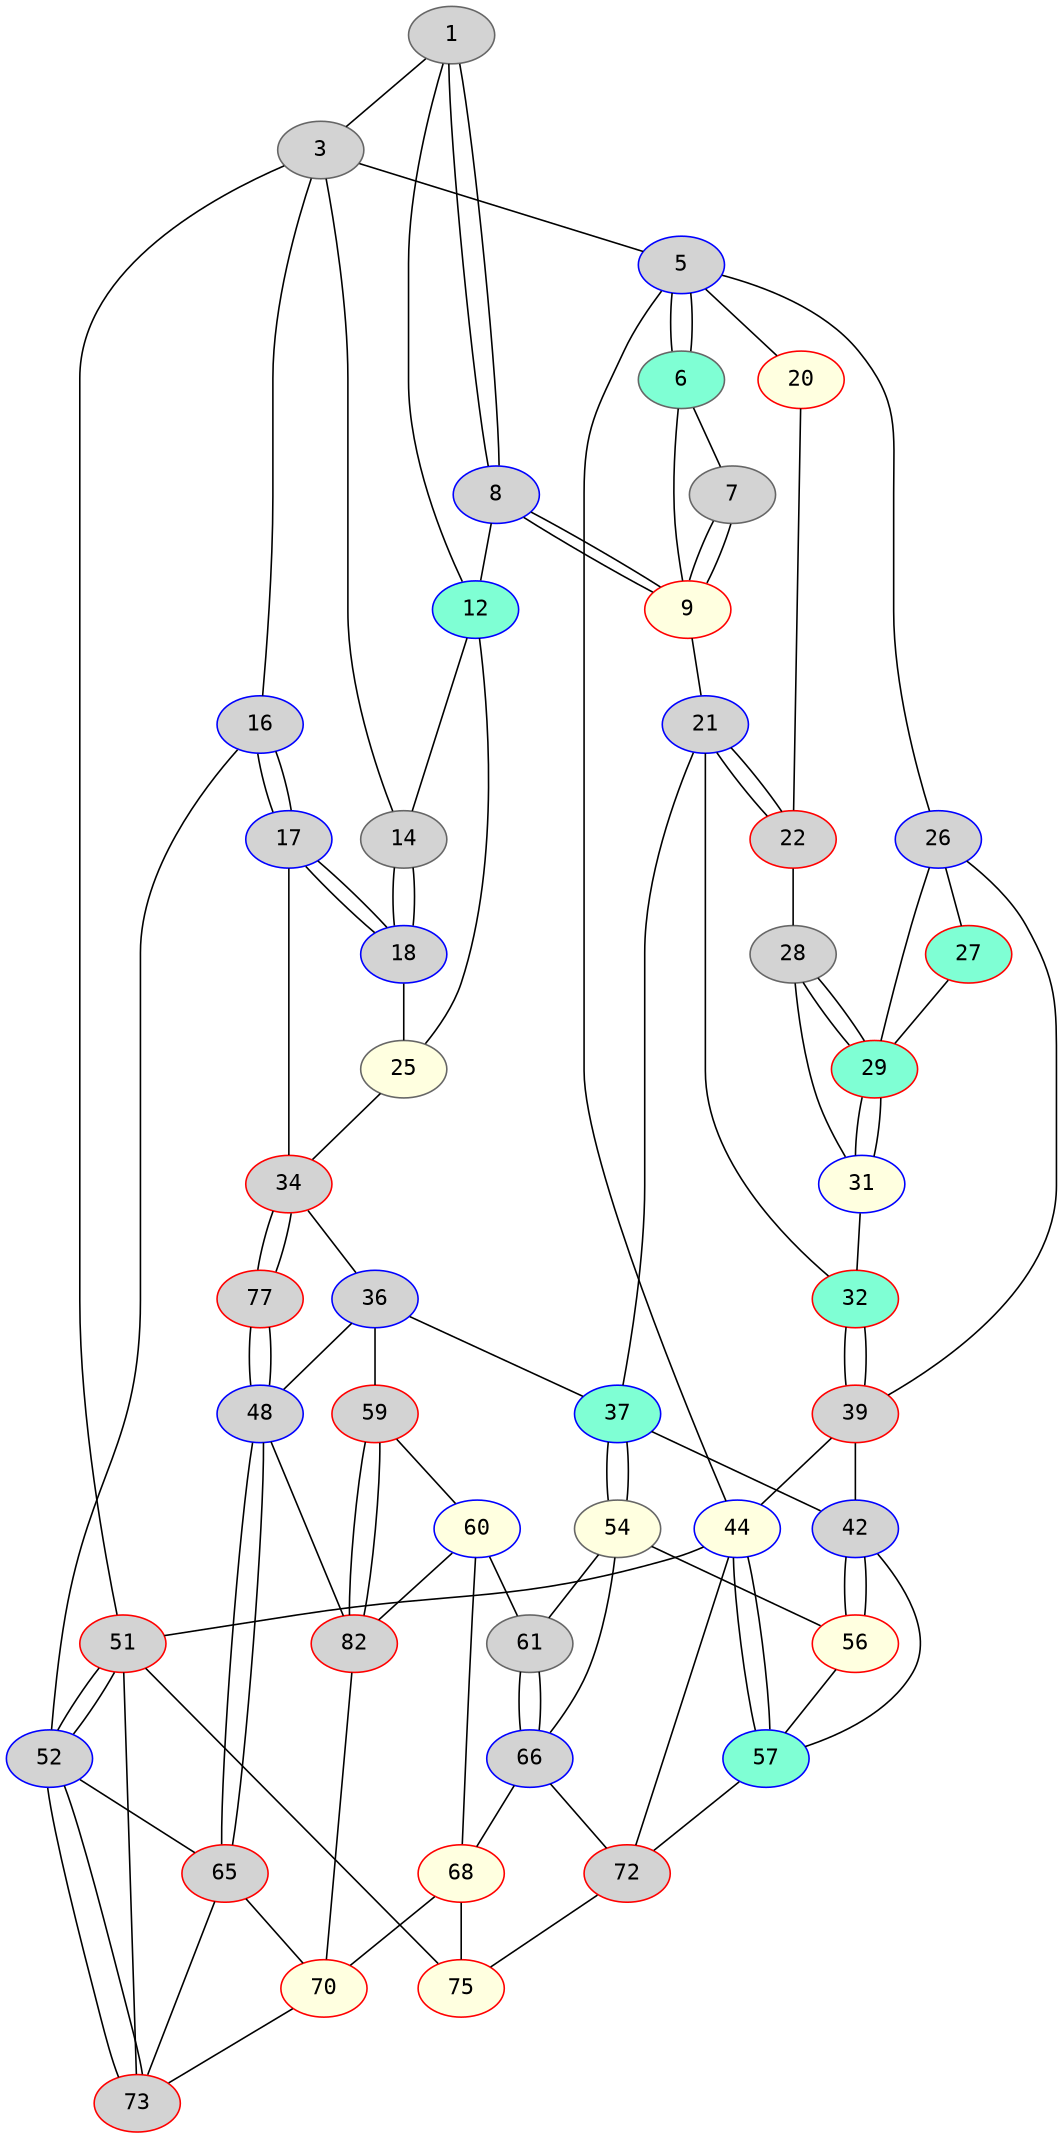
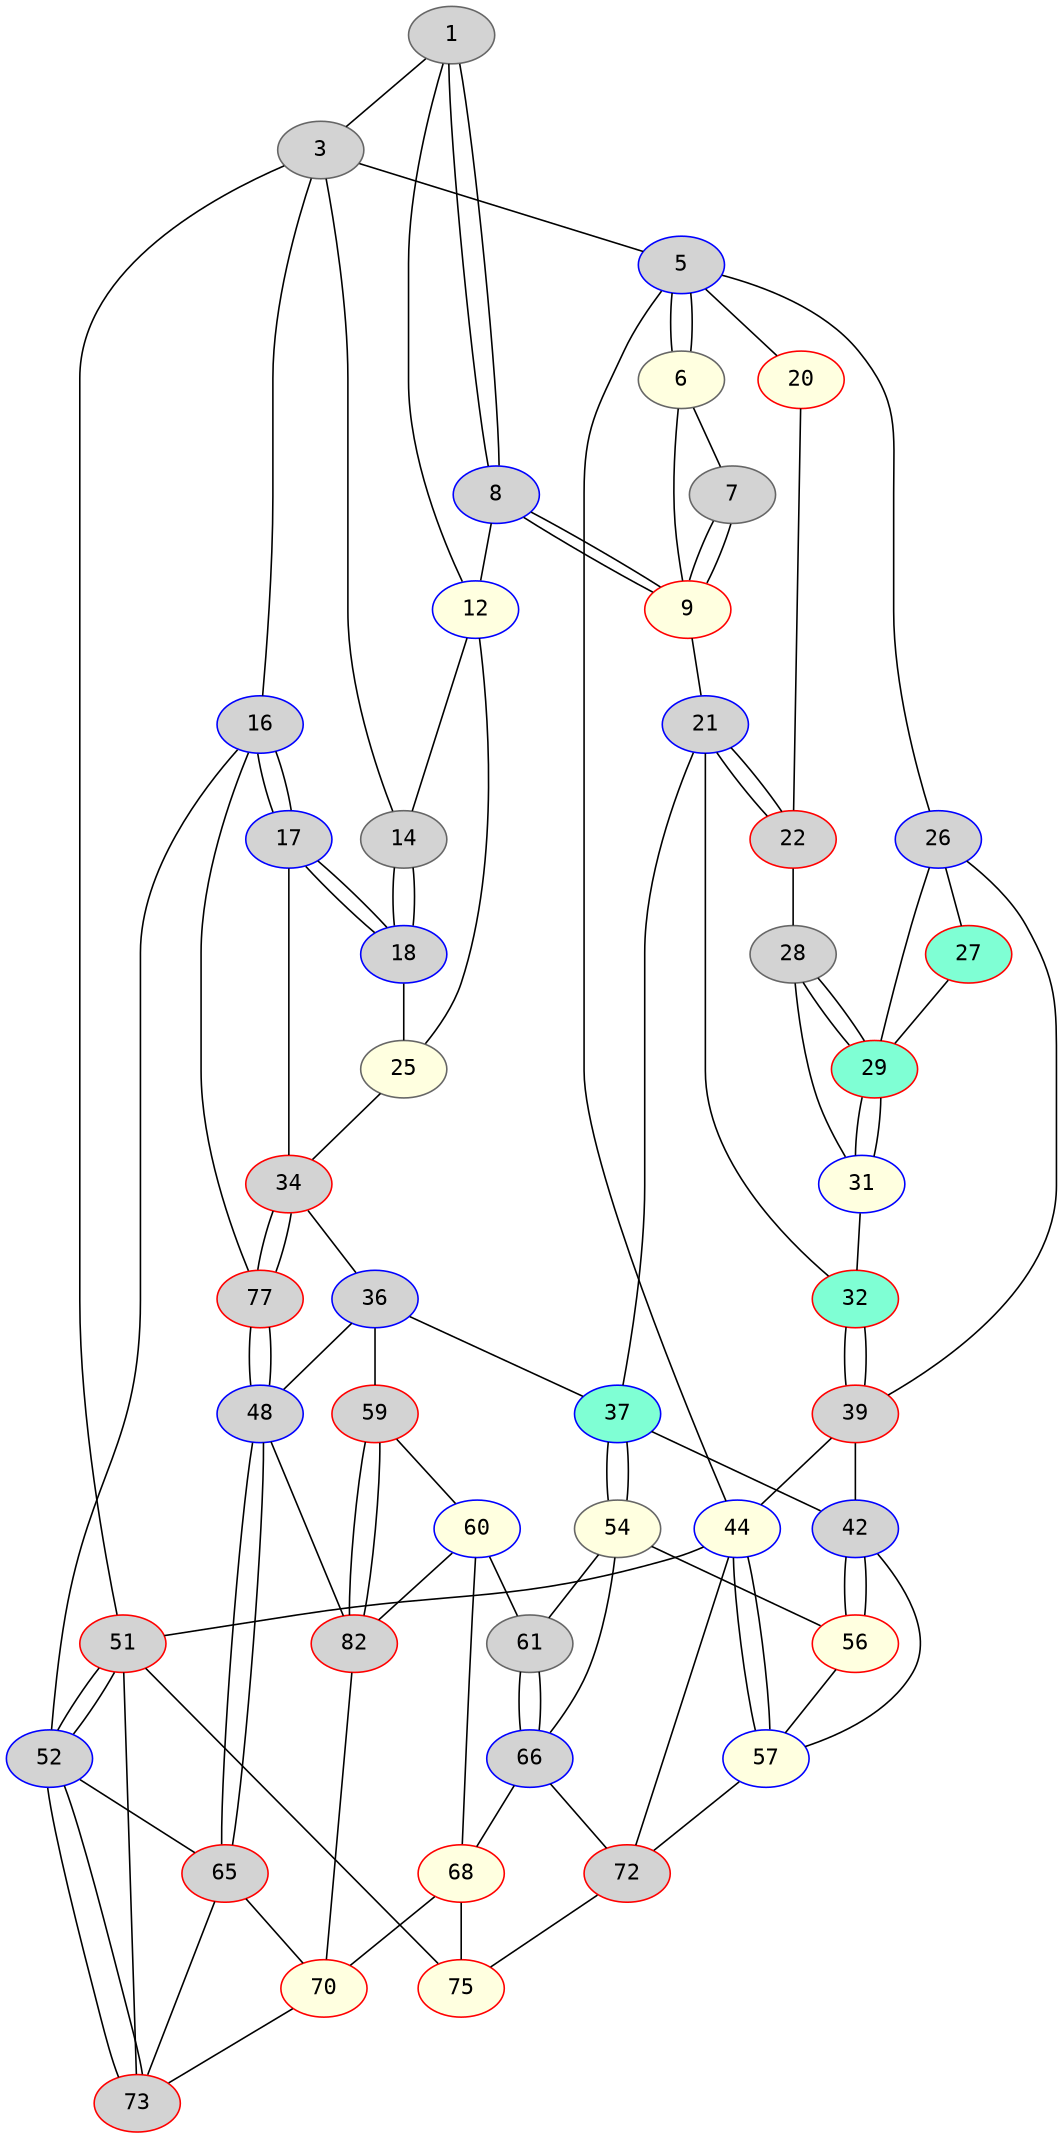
  graph {
    fontname="DejaVu Sans Mono"
    node [color=red fillcolor=lightgrey fontname="DejaVu Sans Mono" style=filled]
    edge [fontname="DejaVu Sans Mono"]
    1 [color=gray40 super="+2"]
    3 [color=gray40 super="+4"]
    8 [color=blue]
-   12 [color=blue fillcolor=aquamarine super="+13"]
+   12 [color=blue fillcolor=lightyellow super="+13"]
    5 [color=blue super="+19"]
    14 [color=gray40 super="+15"]
    16 [color=blue super="+46"]
    51 [super="+78"]
    9 [fillcolor=lightyellow super="+10"]
    25 [color=gray40 fillcolor=lightyellow]
-   6 [color=gray40 fillcolor=aquamarine super="+11"]
+   6 [color=gray40 fillcolor=lightyellow super="+11"]
    20 [fillcolor=lightyellow]
    26 [color=blue super="+41"]
    44 [color=blue fillcolor=lightyellow super="+45"]
    18 [color=blue super="+24"]
    17 [color=blue]
    n17 [label=77]
    52 [color=blue super="+53"]
    73 [super="+77"]
    75 [fillcolor=lightyellow]
    7 [color=gray40]
    22 [super="+23"]
    27 [fillcolor=aquamarine]
    29 [fillcolor=aquamarine super="+30"]
    39 [super="+40"]
-   57 [color=blue fillcolor=aquamarine super="+58"]
+   57 [color=blue fillcolor=lightyellow super="+58"]
    72 [super="+76"]
    21 [color=blue super="+33"]
    32 [fillcolor=aquamarine]
    37 [color=blue fillcolor=aquamarine super="+38"]
    34 [super="+35"]
    48 [color=blue super="+49"]
    65 [super="+69"]
    36 [color=blue super="+50"]
    28 [color=gray40]
    42 [color=blue super="+43"]
    54 [color=gray40 fillcolor=lightyellow super="+55"]
    31 [color=blue fillcolor=lightyellow]
    59
    n40 [label=82 super="+64"]
    60 [color=blue fillcolor=lightyellow super="+63"]
    56 [fillcolor=lightyellow]
    61 [color=gray40]
    66 [color=blue super="+67"]
    70 [fillcolor=lightyellow super="+71"]
    68 [fillcolor=lightyellow super="+74"]
    1 -- 3
    1 -- 8
    1 -- 8
    1 -- 12
    3 -- 5
    3 -- 14
    3 -- 16
    3 -- 51
    8 -- 12
    8 -- 9
    8 -- 9
    12 -- 14
    12 -- 25
    5 -- 6
    5 -- 6
    5 -- 20
    5 -- 26
    5 -- 44
    14 -- 18 [weight=2]
    14 -- 18
    16 -- 17
    16 -- 17
+   16 -- n17
    16 -- 52
    51 -- 52
    51 -- 52
    51 -- 73
    51 -- 75
    9 -- 21
    25 -- 34
    6 -- 9
    6 -- 7
    20 -- 22
    26 -- 27
    26 -- 29
    26 -- 39
    44 -- 51
    44 -- 57
    44 -- 57
    44 -- 72
    18 -- 25
    17 -- 18
    17 -- 18
    17 -- 34
    n17 -- 48
    n17 -- 48
    52 -- 73
    52 -- 73
    52 -- 65
    7 -- 9
    7 -- 9
    22 -- 28
    27 -- 29
    29 -- 31
    29 -- 31
    39 -- 44
    39 -- 42
    57 -- 72
    72 -- 75
    21 -- 22
    21 -- 22
    21 -- 32
    21 -- 37
    32 -- 39
    32 -- 39
    37 -- 42
    37 -- 54
    37 -- 54
    34 -- n17
    34 -- n17
    34 -- 36
    48 -- 65
    48 -- 65
    48 -- n40
    65 -- 73
    65 -- 70
    36 -- 37
    36 -- 48
    36 -- 59
    28 -- 29
    28 -- 29
    28 -- 31
    42 -- 57
    42 -- 56
    42 -- 56
    54 -- 56
    54 -- 61
    54 -- 66
    31 -- 32
    59 -- n40
    59 -- n40
    59 -- 60
    n40 -- 70
    60 -- n40
    60 -- 61
    60 -- 68
    56 -- 57
    61 -- 66
    61 -- 66
    66 -- 72
    66 -- 68
    70 -- 73
    68 -- 75
    68 -- 70
  }
